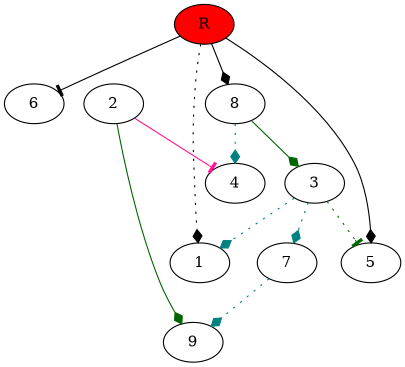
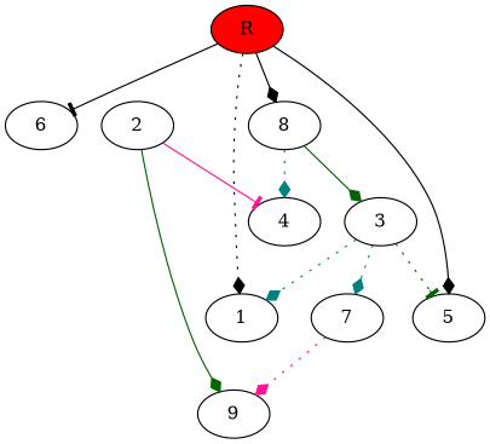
  digraph {
    edge [arrowhead=diamond color=black style=solid]
    2
    4
    9
    3
    1
    5
    7
    8
    R [fillcolor="#ff0000" style=filled]
    6
    2 -> 4 [arrowhead=tee color=deeppink]
    2 -> 9 [color=darkgreen]
    3 -> 1 [color=teal style=dotted]
    3 -> 5 [arrowhead=tee color=darkgreen style=dotted]
    3 -> 7 [color=teal style=dotted]
-   7 -> 9 [color=teal style=dotted]
+   7 -> 9 [color=deeppink style=dotted]
    8 -> 4 [color=teal style=dotted]
    8 -> 3 [color=darkgreen]
    R -> 1 [style=dotted]
    R -> 5
    R -> 8
    R -> 6 [arrowhead=tee]
  }
